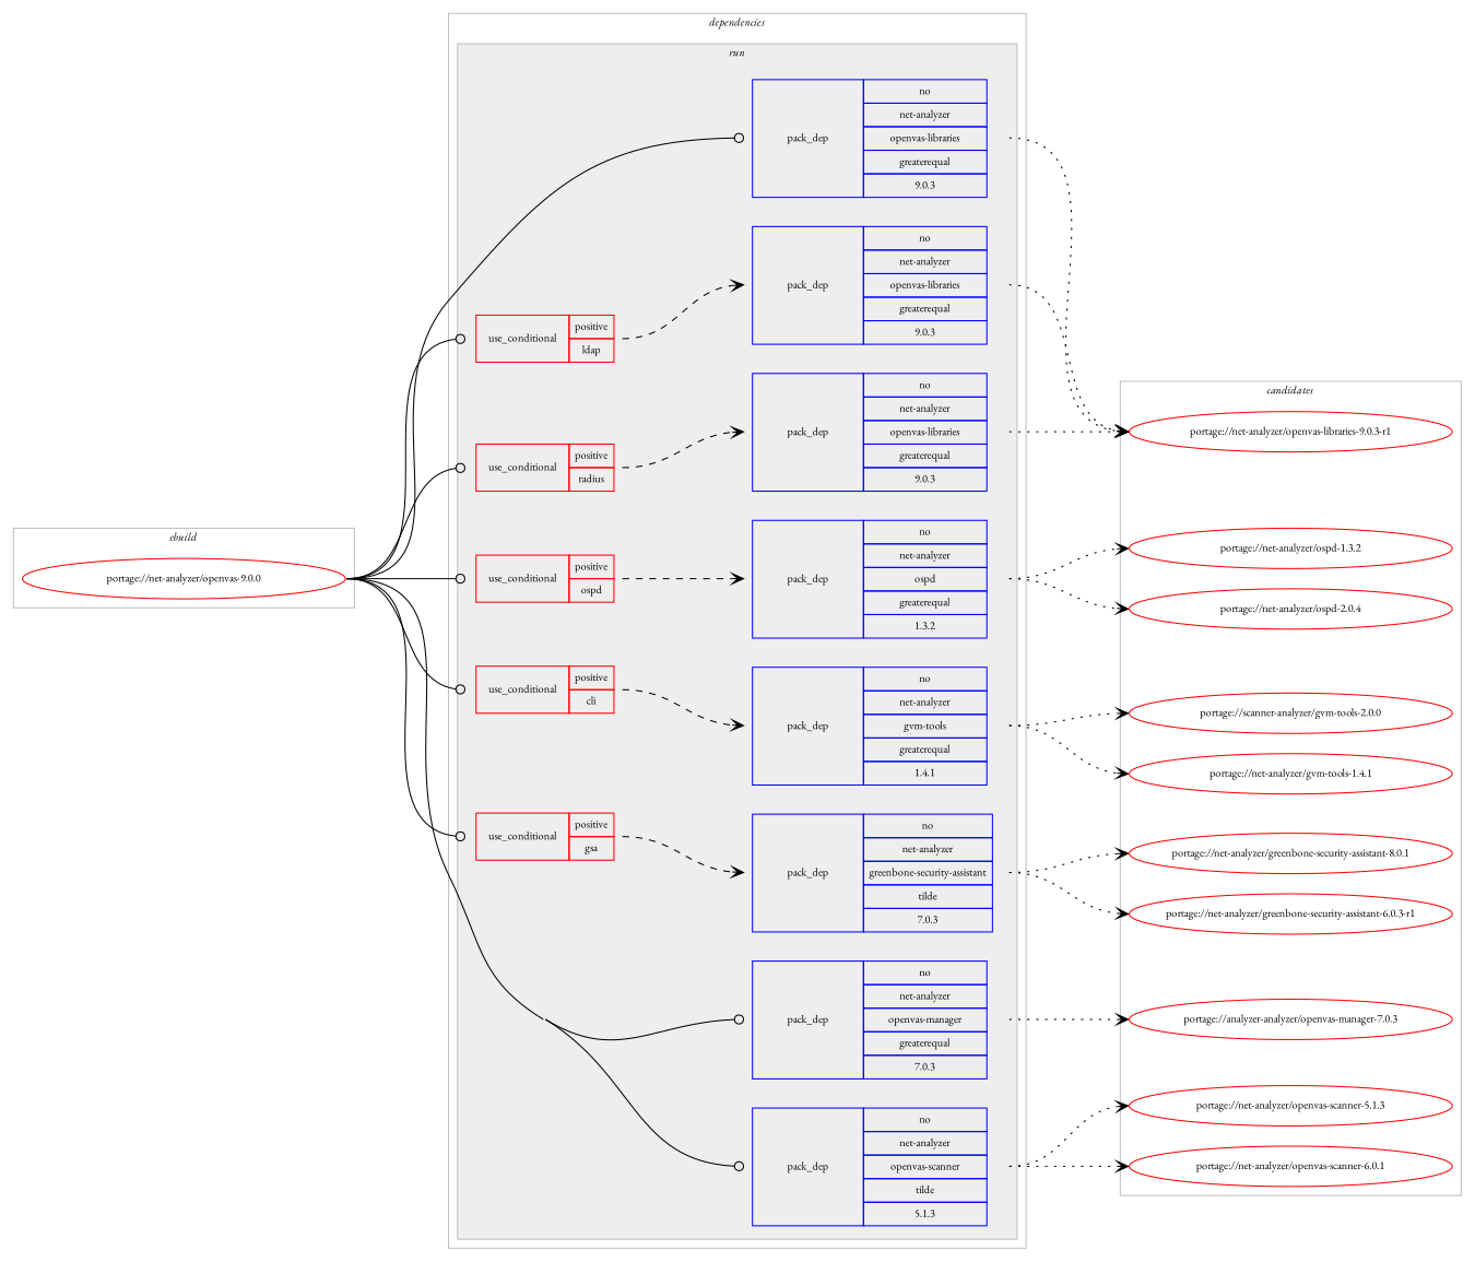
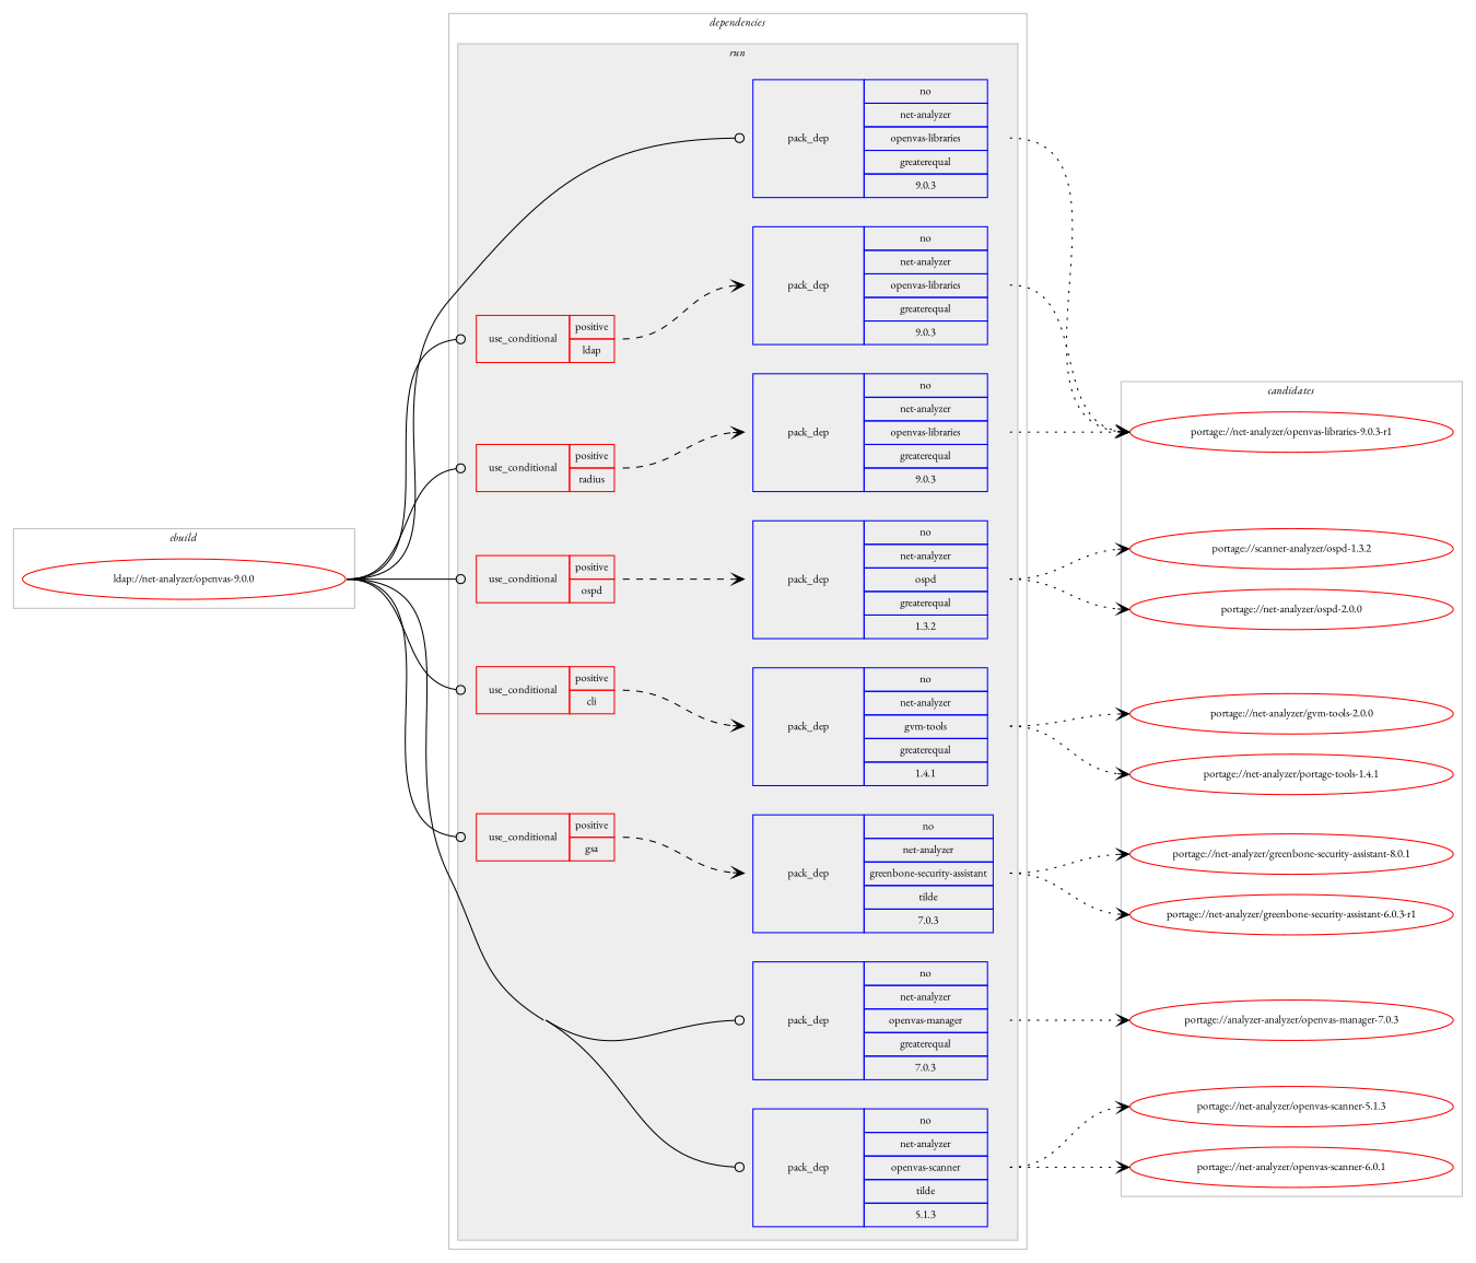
  digraph {
    compound=true
    concentrate=true
    fontname="EB Garamond"
    fontsize=10
    newrank=true
    rankdir=LR
    ranksep=1.5
    node [color=red fontname="EB Garamond" fontsize=10 shape=none]
    edge [arrowhead=vee fontname="EB Garamond" headport=w style=dotted tailport=e weight=20]
-   n1 [label="portage://net-analyzer/openvas-9.0.0" width=4 shape=""]
+   n1 [label="ldap://net-analyzer/openvas-9.0.0" width=4 shape=""]
    n2 [color=blue label=<<TABLE BORDER="0" CELLBORDER="1" CELLSPACING="0" CELLPADDING="4" WIDTH="220"><TR><TD ROWSPAN="6" CELLPADDING="30">pack_dep</TD></TR><TR><TD WIDTH="110">no</TD></TR><TR><TD>net-analyzer</TD></TR><TR><TD>openvas-libraries</TD></TR><TR><TD>greaterequal</TD></TR><TR><TD>9.0.3</TD></TR></TABLE>>]
    n3 [color=blue label=<<TABLE BORDER="0" CELLBORDER="1" CELLSPACING="0" CELLPADDING="4" WIDTH="220"><TR><TD ROWSPAN="6" CELLPADDING="30">pack_dep</TD></TR><TR><TD WIDTH="110">no</TD></TR><TR><TD>net-analyzer</TD></TR><TR><TD>gvm-tools</TD></TR><TR><TD>greaterequal</TD></TR><TR><TD>1.4.1</TD></TR></TABLE>>]
    n4 [label=<<TABLE BORDER="0" CELLBORDER="1" CELLSPACING="0" CELLPADDING="4"><TR><TD ROWSPAN="3" CELLPADDING="10">use_conditional</TD></TR><TR><TD>positive</TD></TR><TR><TD>cli</TD></TR></TABLE>>]
    n5 [color=blue label=<<TABLE BORDER="0" CELLBORDER="1" CELLSPACING="0" CELLPADDING="4" WIDTH="220"><TR><TD ROWSPAN="6" CELLPADDING="30">pack_dep</TD></TR><TR><TD WIDTH="110">no</TD></TR><TR><TD>net-analyzer</TD></TR><TR><TD>greenbone-security-assistant</TD></TR><TR><TD>tilde</TD></TR><TR><TD>7.0.3</TD></TR></TABLE>>]
    n6 [label=<<TABLE BORDER="0" CELLBORDER="1" CELLSPACING="0" CELLPADDING="4"><TR><TD ROWSPAN="3" CELLPADDING="10">use_conditional</TD></TR><TR><TD>positive</TD></TR><TR><TD>gsa</TD></TR></TABLE>>]
    n7 [color=blue label=<<TABLE BORDER="0" CELLBORDER="1" CELLSPACING="0" CELLPADDING="4" WIDTH="220"><TR><TD ROWSPAN="6" CELLPADDING="30">pack_dep</TD></TR><TR><TD WIDTH="110">no</TD></TR><TR><TD>net-analyzer</TD></TR><TR><TD>openvas-libraries</TD></TR><TR><TD>greaterequal</TD></TR><TR><TD>9.0.3</TD></TR></TABLE>>]
    n8 [label=<<TABLE BORDER="0" CELLBORDER="1" CELLSPACING="0" CELLPADDING="4"><TR><TD ROWSPAN="3" CELLPADDING="10">use_conditional</TD></TR><TR><TD>positive</TD></TR><TR><TD>ldap</TD></TR></TABLE>>]
    n9 [color=blue label=<<TABLE BORDER="0" CELLBORDER="1" CELLSPACING="0" CELLPADDING="4" WIDTH="220"><TR><TD ROWSPAN="6" CELLPADDING="30">pack_dep</TD></TR><TR><TD WIDTH="110">no</TD></TR><TR><TD>net-analyzer</TD></TR><TR><TD>ospd</TD></TR><TR><TD>greaterequal</TD></TR><TR><TD>1.3.2</TD></TR></TABLE>>]
    n10 [label=<<TABLE BORDER="0" CELLBORDER="1" CELLSPACING="0" CELLPADDING="4"><TR><TD ROWSPAN="3" CELLPADDING="10">use_conditional</TD></TR><TR><TD>positive</TD></TR><TR><TD>ospd</TD></TR></TABLE>>]
    n11 [color=blue label=<<TABLE BORDER="0" CELLBORDER="1" CELLSPACING="0" CELLPADDING="4" WIDTH="220"><TR><TD ROWSPAN="6" CELLPADDING="30">pack_dep</TD></TR><TR><TD WIDTH="110">no</TD></TR><TR><TD>net-analyzer</TD></TR><TR><TD>openvas-libraries</TD></TR><TR><TD>greaterequal</TD></TR><TR><TD>9.0.3</TD></TR></TABLE>>]
    n12 [label=<<TABLE BORDER="0" CELLBORDER="1" CELLSPACING="0" CELLPADDING="4"><TR><TD ROWSPAN="3" CELLPADDING="10">use_conditional</TD></TR><TR><TD>positive</TD></TR><TR><TD>radius</TD></TR></TABLE>>]
    n13 [color=blue label=<<TABLE BORDER="0" CELLBORDER="1" CELLSPACING="0" CELLPADDING="4" WIDTH="220"><TR><TD ROWSPAN="6" CELLPADDING="30">pack_dep</TD></TR><TR><TD WIDTH="110">no</TD></TR><TR><TD>net-analyzer</TD></TR><TR><TD>openvas-manager</TD></TR><TR><TD>greaterequal</TD></TR><TR><TD>7.0.3</TD></TR></TABLE>>]
    n14 [color=blue label=<<TABLE BORDER="0" CELLBORDER="1" CELLSPACING="0" CELLPADDING="4" WIDTH="220"><TR><TD ROWSPAN="6" CELLPADDING="30">pack_dep</TD></TR><TR><TD WIDTH="110">no</TD></TR><TR><TD>net-analyzer</TD></TR><TR><TD>openvas-scanner</TD></TR><TR><TD>tilde</TD></TR><TR><TD>5.1.3</TD></TR></TABLE>>]
-   n15 [label="portage://net-analyzer/gvm-tools-1.4.1" width=4 shape=""]
-   n16 [label="portage://scanner-analyzer/gvm-tools-2.0.0" width=4 shape=""]
+   n15 [label="portage://net-analyzer/portage-tools-1.4.1" width=4 shape=""]
+   n16 [label="portage://net-analyzer/gvm-tools-2.0.0" width=4 shape=""]
    n17 [label="portage://net-analyzer/greenbone-security-assistant-6.0.3-r1" width=4 shape=""]
    n18 [label="portage://net-analyzer/greenbone-security-assistant-8.0.1" width=4 shape=""]
    n19 [label="portage://net-analyzer/openvas-libraries-9.0.3-r1" width=4 shape=""]
-   n20 [label="portage://net-analyzer/ospd-1.3.2" width=4 shape=""]
-   n21 [label="portage://net-analyzer/ospd-2.0.4" width=4 shape=""]
+   n20 [label="portage://scanner-analyzer/ospd-1.3.2" width=4 shape=""]
+   n21 [label="portage://net-analyzer/ospd-2.0.0" width=4 shape=""]
    n22 [label="portage://analyzer-analyzer/openvas-manager-7.0.3" width=4 shape=""]
    n23 [label="portage://net-analyzer/openvas-scanner-5.1.3" width=4 shape=""]
    n24 [label="portage://net-analyzer/openvas-scanner-6.0.1" width=4 shape=""]
    subgraph cluster_1 {
      color=gray
      label=<<i>ebuild</i>>
      rank=same
      n1
    }
    subgraph cluster_2 {
      color=gray
      label=<<i>dependencies</i>>
      subgraph cluster_3 {
        color=gray
        fillcolor="#eeeeee"
        label=<<i>compile</i>>
        style=filled
      }
      subgraph cluster_4 {
        color=gray
        fillcolor="#eeeeee"
        label=<<i>compile and run</i>>
        style=filled
      }
      subgraph cluster_5 {
        color=gray
        fillcolor="#eeeeee"
        label=<<i>run</i>>
        style=filled
        subgraph sub_6 {
          color=gray
          fillcolor="#eeeeee"
          label=<<i>run</i>>
          style=filled
          n2
        }
        subgraph sub_7 {
          color=gray
          fillcolor="#eeeeee"
          label=<<i>run</i>>
          style=filled
          n4
          subgraph sub_8 {
            color=gray
            fillcolor="#eeeeee"
            label=<<i>run</i>>
            style=filled
            n3
          }
        }
        subgraph sub_9 {
          color=gray
          fillcolor="#eeeeee"
          label=<<i>run</i>>
          style=filled
          n6
          subgraph sub_10 {
            color=gray
            fillcolor="#eeeeee"
            label=<<i>run</i>>
            style=filled
            n5
          }
        }
        subgraph sub_11 {
          color=gray
          fillcolor="#eeeeee"
          label=<<i>run</i>>
          style=filled
          n8
          subgraph sub_12 {
            color=gray
            fillcolor="#eeeeee"
            label=<<i>run</i>>
            style=filled
            n7
          }
        }
        subgraph sub_13 {
          color=gray
          fillcolor="#eeeeee"
          label=<<i>run</i>>
          style=filled
          n10
          subgraph sub_14 {
            color=gray
            fillcolor="#eeeeee"
            label=<<i>run</i>>
            style=filled
            n9
          }
        }
        subgraph sub_15 {
          color=gray
          fillcolor="#eeeeee"
          label=<<i>run</i>>
          style=filled
          n12
          subgraph sub_16 {
            color=gray
            fillcolor="#eeeeee"
            label=<<i>run</i>>
            style=filled
            n11
          }
        }
        subgraph sub_17 {
          color=gray
          fillcolor="#eeeeee"
          label=<<i>run</i>>
          style=filled
          n13
        }
        subgraph sub_18 {
          color=gray
          fillcolor="#eeeeee"
          label=<<i>run</i>>
          style=filled
          n14
        }
      }
    }
    subgraph cluster_19 {
      color=gray
      label=<<i>candidates</i>>
      rank=same
      subgraph sub_20 {
        color=black
        label=<<i>candidates</i>>
        nodesep=1
        rank=same
        n15
        n16
      }
      subgraph sub_21 {
        color=black
        label=<<i>candidates</i>>
        nodesep=1
        rank=same
        n17
        n18
      }
      subgraph sub_22 {
        color=black
        label=<<i>candidates</i>>
        nodesep=1
        rank=same
        n19
      }
      subgraph sub_23 {
        color=black
        label=<<i>candidates</i>>
        nodesep=1
        rank=same
        n20
        n21
      }
      subgraph sub_24 {
        color=black
        label=<<i>candidates</i>>
        nodesep=1
        rank=same
        n19
      }
      subgraph sub_25 {
        color=black
        label=<<i>candidates</i>>
        nodesep=1
        rank=same
        n19
      }
      subgraph sub_26 {
        color=black
        label=<<i>candidates</i>>
        nodesep=1
        rank=same
        n22
      }
      subgraph sub_27 {
        color=black
        label=<<i>candidates</i>>
        nodesep=1
        rank=same
        n23
        n24
      }
    }
    n1 -> n2 [arrowhead=odot style=solid]
    n1 -> n4 [arrowhead=odot style=solid]
    n1 -> n6 [arrowhead=odot style=solid]
    n1 -> n8 [arrowhead=odot style=solid]
    n1 -> n10 [arrowhead=odot style=solid]
    n1 -> n12 [arrowhead=odot style=solid]
    n1 -> n13 [arrowhead=odot style=solid]
    n1 -> n14 [arrowhead=odot style=solid]
    n2 -> n19 [weight=100]
    n3 -> n15 [weight=100]
    n3 -> n16 [weight=100]
    n4 -> n3 [style=dashed]
    n5 -> n17 [weight=100]
    n5 -> n18 [weight=100]
    n6 -> n5 [style=dashed]
    n7 -> n19 [weight=100]
    n8 -> n7 [style=dashed]
    n9 -> n20 [weight=100]
    n9 -> n21 [weight=100]
    n10 -> n9 [style=dashed]
    n11 -> n19 [weight=100]
    n12 -> n11 [style=dashed]
    n13 -> n22 [weight=100]
    n14 -> n23 [weight=100]
    n14 -> n24 [weight=100]
  }
